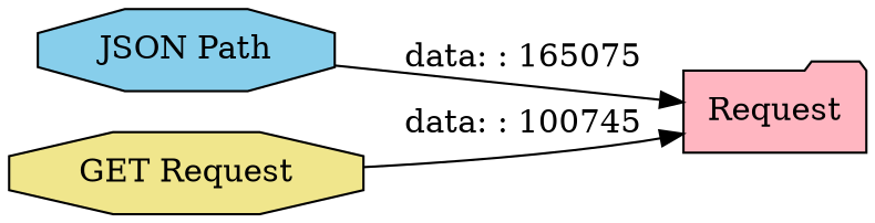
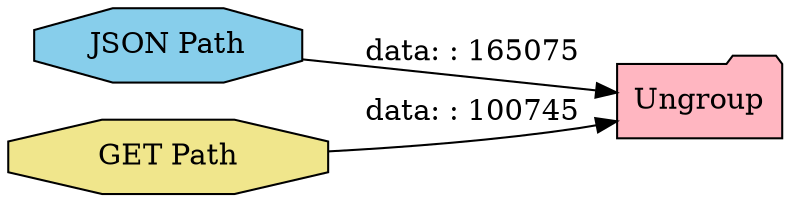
  digraph {
    rankdir=LR
    node [shape=octagon style=filled]
-   n1 [fillcolor=lightpink label=Request shape=folder]
+   n1 [fillcolor=lightpink label=Ungroup shape=folder]
    n2 [fillcolor=skyblue label="JSON Path"]
-   n3 [fillcolor=khaki label="GET Request"]
+   n3 [fillcolor=khaki label="GET Path"]
    n2 -> n1 [label="data: : 165075"]
    n3 -> n1 [label="data: : 100745"]
  }
